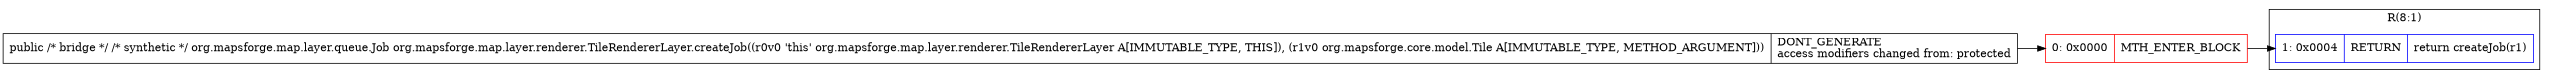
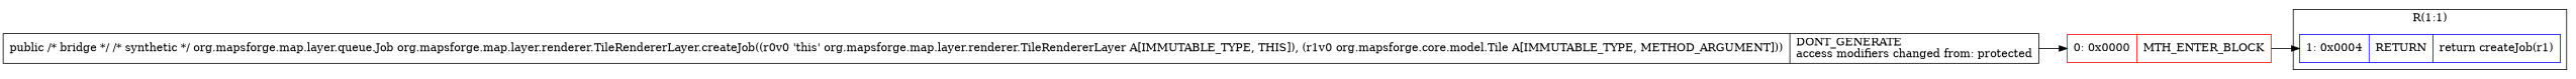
  digraph {
    rankdir=LR
    node [shape=record]
    n1 [color=blue label="{1\:\ 0x0004|RETURN\l|return createJob(r1)\l}"]
    n2 [color=red label="{0\:\ 0x0000|MTH_ENTER_BLOCK\l}"]
    n3 [label="{public \/* bridge *\/ \/* synthetic *\/ org.mapsforge.map.layer.queue.Job org.mapsforge.map.layer.renderer.TileRendererLayer.createJob((r0v0 'this' org.mapsforge.map.layer.renderer.TileRendererLayer A[IMMUTABLE_TYPE, THIS]), (r1v0 org.mapsforge.core.model.Tile A[IMMUTABLE_TYPE, METHOD_ARGUMENT]))  | DONT_GENERATE\laccess modifiers changed from: protected\l}"]
    subgraph cluster_1 {
-     label="R(8:1)"
+     label="R(1:1)"
      n1
    }
    n2 -> n1
    n3 -> n2
  }
